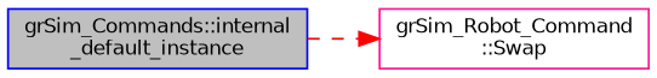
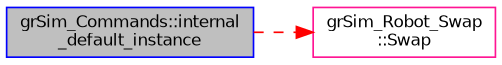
  digraph {
    rankdir=LR
    node [fontname=Helvetica fontsize=10 shape=record style=filled]
    n1 [color=blue fillcolor=grey75 fontcolor=black height=0.2 label="grSim_Commands::internal\l_default_instance" width=0.4]
-   n2 [color=deeppink fillcolor=white height=0.2 label="grSim_Robot_Command\l::Swap" width=0.4]
+   n2 [color=deeppink fillcolor=white height=0.2 label="grSim_Robot_Swap\l::Swap" width=0.4]
    n1 -> n2 [color=red fontname=Helvetica fontsize=10 labelfontname=Helvetica labelfontsize=10 style=dashed]
  }
